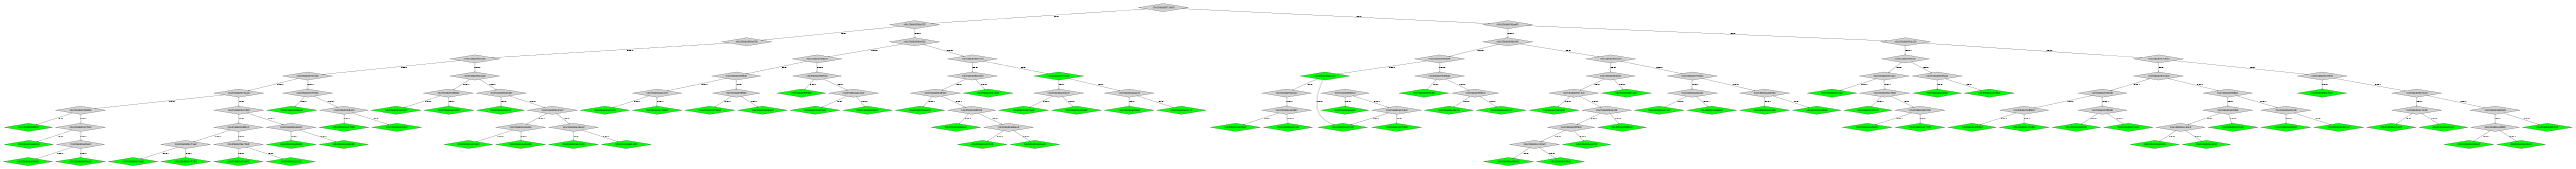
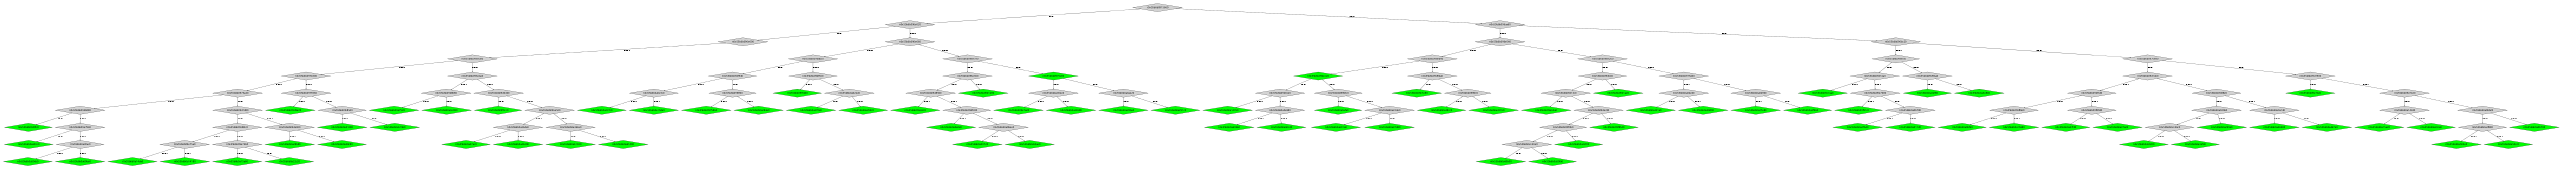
  digraph {
    node [fontname=Terminus shape=diamond style=filled fillcolor=green]
    edge [arrowsize=.3]
    n0x55b6b0915660 [height=.1 width=.1 fillcolor=""]
    n0x55b6b096e020 [height=.1 width=.1 fillcolor=""]
    n0x55b6b096aa60 [height=.1 width=.1 fillcolor=""]
    n0x55b6b096e600 [height=.1 width=.1 fillcolor=""]
    n0x55b6b096e660 [height=.1 width=.1 fillcolor=""]
    n0x55b6b096e540 [height=.1 width=.1 fillcolor=""]
    n0x55b6b096bc20 [height=.1 width=.1 fillcolor=""]
    n0x55b6b096e300 [height=.1 width=.1 fillcolor=""]
    n0x55b6b096e7e0 [height=.1 width=.1 fillcolor=""]
    n0x55b6b096bbc0 [height=.1 width=.1 fillcolor=""]
    n0x55b6b096e260 [height=.1 width=.1 fillcolor=""]
    n0x55b6b096eb40 [height=.1 width=.1 fillcolor=""]
    n0x55b6b0975e80 [height=.1 width=.1 fillcolor=""]
    n0x55b6b096fcc0 [height=.1 width=.1 fillcolor=""]
    n0x55b6b096fe40 [height=.1 width=.1 fillcolor=""]
    n0x55b6b0975d40 [height=.1 width=.1 fillcolor=""]
    n0x55b6b09dece0 [height=.1 width=.1]
    n0x55b6b09d9da0 [height=.1 width=.1 fillcolor=""]
    n0x55b6b09d1de0 [height=.1 width=.1 fillcolor=""]
    n0x55b6b09d1900 [height=.1 width=.1 fillcolor=""]
    n0x55b6b09d14a0 [height=.1 width=.1 fillcolor=""]
    n0x55b6b09d9ba0 [height=.1 width=.1 fillcolor=""]
    n0x55b6b09df8e0 [height=.1 width=.1 fillcolor=""]
    n0x55b6b09df340 [height=.1 width=.1 fillcolor=""]
    n0x55b6b09e7420 [height=.1 width=.1 fillcolor=""]
    n0x55b6b09e7bc0 [height=.1 width=.1]
    n0x55b6b09e7680 [height=.1 width=.1 fillcolor=""]
    n0x55b6b09e7aa0 [height=.1 width=.1]
    n0x55b6b0a3e840 [height=.1 width=.1]
    n0x55b6b0a3ef80 [height=.1 width=.1]
    n0x55b6b0a0b780 [height=.1 width=.1 fillcolor=""]
    n0x55b6b09f91c0 [height=.1 width=.1]
    n0x55b6b0a51120 [height=.1 width=.1]
    n0x55b6b0a47b40 [height=.1 width=.1]
    n0x55b6b0a0a140 [height=.1 width=.1 fillcolor=""]
    n0x55b6b0a02060 [height=.1 width=.1 fillcolor=""]
    n0x55b6b09f8580 [height=.1 width=.1 fillcolor=""]
    n0x55b6b09df660 [height=.1 width=.1 fillcolor=""]
    n0x55b6b0a0bb20 [height=.1 width=.1 fillcolor=""]
    n0x55b6b0a14420 [height=.1 width=.1 fillcolor=""]
    n0x55b6b0a0b700 [height=.1 width=.1]
    n0x55b6b0a3f880 [height=.1 width=.1 fillcolor=""]
    n0x55b6b0a23ca0 [height=.1 width=.1]
    n0x55b6b0a15a20 [height=.1 width=.1]
    n0x55b6b0a505e0 [height=.1 width=.1]
    n0x55b6b0a50cc0 [height=.1 width=.1]
    n0x55b6b0a467e0 [height=.1 width=.1]
    n0x55b6b0a46b00 [height=.1 width=.1]
    n0x55b6b0a299e0 [height=.1 width=.1]
    n0x55b6b0a146c0 [height=.1 width=.1 fillcolor=""]
    n0x55b6b0a37a20 [height=.1 width=.1]
    n0x55b6b0a37f40 [height=.1 width=.1]
    n0x55b6b0a15680 [height=.1 width=.1]
    n0x55b6b0a0bf60 [height=.1 width=.1]
    n0x55b6b0a50c00 [height=.1 width=.1]
    n0x55b6b0a3ef40 [height=.1 width=.1]
    n0x55b6b09d1ae0 [height=.1 width=.1]
    n0x55b6b09d13c0 [height=.1 width=.1 fillcolor=""]
    n0x55b6b0a0b960 [height=.1 width=.1 fillcolor=""]
    n0x55b6b0a0be00 [height=.1 width=.1 fillcolor=""]
    n0x55b6b09f88c0 [height=.1 width=.1 fillcolor=""]
    n0x55b6b09d0ce0 [height=.1 width=.1 fillcolor=""]
    n0x55b6b09f8fc0 [height=.1 width=.1 fillcolor=""]
    n0x55b6b09e7e80 [height=.1 width=.1]
    n0x55b6b0a22de0 [height=.1 width=.1 fillcolor=""]
    n0x55b6b0a0afa0 [height=.1 width=.1]
    n0x55b6b0a0a980 [height=.1 width=.1 fillcolor=""]
+   n0x55b6b0a14760 [height=.1 width=.1]
    n0x55b6b0a227e0 [height=.1 width=.1]
    n0x55b6b0a28cc0 [height=.1 width=.1]
    n0x55b6b0a47d80 [height=.1 width=.1]
    n0x55b6b0a601a0 [height=.1 width=.1]
    n0x55b6b0a60c40 [height=.1 width=.1]
    n0x55b6b0a60b60 [height=.1 width=.1]
    n0x55b6b09dec80 [height=.1 width=.1 fillcolor=""]
    n0x55b6b09e65a0 [height=.1 width=.1]
    n0x55b6b0a3f960 [height=.1 width=.1]
    n0x55b6b0a37e80 [height=.1 width=.1]
    n0x55b6b0a28d00 [height=.1 width=.1]
    n0x55b6b0a221a0 [height=.1 width=.1]
    n0x55b6b09f8540 [height=.1 width=.1]
    n0x55b6b09f8fe0 [height=.1 width=.1 fillcolor=""]
    n0x55b6b0a140e0 [height=.1 width=.1 fillcolor=""]
    n0x55b6b0a22f20 [height=.1 width=.1]
    n0x55b6b0a60b00 [height=.1 width=.1]
    n0x55b6b0a50fa0 [height=.1 width=.1]
    n0x55b6b0974300 [height=.1 width=.1 fillcolor=""]
    n0x55b6b096e4a0 [height=.1 width=.1 fillcolor=""]
    n0x55b6b096e360 [height=.1 width=.1 fillcolor=""]
    n0x55b6b0975e00 [height=.1 width=.1]
    n0x55b6b09df940 [height=.1 width=.1 fillcolor=""]
    n0x55b6b09df560 [height=.1 width=.1 fillcolor=""]
    n0x55b6b09d1e80 [height=.1 width=.1]
    n0x55b6b09d8940 [height=.1 width=.1 fillcolor=""]
    n95 [height=.1 label=n0x55b0b0a0ae20 width=.1 fillcolor=""]
    n0x55b6b0a03ee0 [height=.1 width=.1 fillcolor=""]
    n0x55b6b09f8f60 [height=.1 width=.1 fillcolor=""]
    n0x55b6b0a023c0 [height=.1 width=.1 fillcolor=""]
    n0x55b6b0a02ee0 [height=.1 width=.1 fillcolor=""]
    n0x55b6b09f9440 [height=.1 width=.1]
    n0x55b6b0a284a0 [height=.1 width=.1]
    n0x55b6b0975860 [height=.1 width=.1]
    n0x55b6b0a15da0 [height=.1 width=.1]
    n0x55b6b0a237c0 [height=.1 width=.1]
    n0x55b6b0a29dc0 [height=.1 width=.1]
    n0x55b6b0a370e0 [height=.1 width=.1]
    n0x55b6b09dfc80 [height=.1 width=.1 fillcolor=""]
    n0x55b6b09e62c0 [height=.1 width=.1]
    n0x55b6b0a291c0 [height=.1 width=.1]
    n0x55b6b0a286a0 [height=.1 width=.1]
    n0x55b6b0a36580 [height=.1 width=.1]
    n0x55b6b09e7a20 [height=.1 width=.1]
    n0x55b6b0a0bee0 [height=.1 width=.1 fillcolor=""]
    n0x55b6b0a0a0e0 [height=.1 width=.1]
    n0x55b6b0a50720 [height=.1 width=.1]
    n0x55b6b0a50ae0 [height=.1 width=.1]
    n0x55b6b0975960 [height=.1 width=.1 fillcolor=""]
    n0x55b6b0975a40 [height=.1 width=.1 fillcolor=""]
    n0x55b6b09d0400 [height=.1 width=.1 fillcolor=""]
    n0x55b6b09d8680 [height=.1 width=.1 fillcolor=""]
    n0x55b6b09dfa20 [height=.1 width=.1 fillcolor=""]
    n0x55b6b09d9a20 [height=.1 width=.1]
    n0x55b6b09d1d80 [height=.1 width=.1 fillcolor=""]
    n0x55b6b09d8480 [height=.1 width=.1 fillcolor=""]
    n0x55b6b096e520 [height=.1 width=.1 fillcolor=""]
    n0x55b6b09f9cc0 [height=.1 width=.1]
    n0x55b6b0a3e980 [height=.1 width=.1]
    n0x55b6b09e7520 [height=.1 width=.1]
    n0x55b6b0a364a0 [height=.1 width=.1 fillcolor=""]
    n0x55b6b0a36de0 [height=.1 width=.1 fillcolor=""]
    n0x55b6b0a61920 [height=.1 width=.1]
    n0x55b6b0a61d00 [height=.1 width=.1]
    n0x55b6b0a47ac0 [height=.1 width=.1]
    n0x55b6b0a46200 [height=.1 width=.1]
    n0x55b6b0a51960 [height=.1 width=.1]
    n0x55b6b0a51280 [height=.1 width=.1]
    n0x55b6b09de820 [height=.1 width=.1 fillcolor=""]
    n0x55b6b09d82c0 [height=.1 width=.1 fillcolor=""]
    n0x55b6b09e7940 [height=.1 width=.1 fillcolor=""]
    n0x55b6b09d9fc0 [height=.1 width=.1]
    n0x55b6b0a28b80 [height=.1 width=.1]
    n0x55b6b0a28c80 [height=.1 width=.1]
    n0x55b6b09e75a0 [height=.1 width=.1 fillcolor=""]
    n0x55b6b09e7d60 [height=.1 width=.1 fillcolor=""]
    n0x55b6b0a600c0 [height=.1 width=.1]
    n0x55b6b0a3fae0 [height=.1 width=.1 fillcolor=""]
    n0x55b6b0a50dc0 [height=.1 width=.1]
    n0x55b6b0a60be0 [height=.1 width=.1]
    n0x55b6b0a14da0 [height=.1 width=.1]
    n0x55b6b0a14180 [height=.1 width=.1]
    n0x55b6b0a15a60 [height=.1 width=.1]
    n0x55b6b0a22c20 [height=.1 width=.1]
    n0x55b6b0915660 -> n0x55b6b096e020 [label=0001]
    n0x55b6b0915660 -> n0x55b6b096aa60 [label=0001]
    n0x55b6b096e020 -> n0x55b6b096e600 [label=0001]
    n0x55b6b096e020 -> n0x55b6b096e660 [label=0001]
    n0x55b6b096aa60 -> n0x55b6b096e540 [label=0001]
    n0x55b6b096aa60 -> n0x55b6b096bc20 [label=0001]
    n0x55b6b096e600 -> n0x55b6b096e300 [label=0001]
    n0x55b6b096e660 -> n0x55b6b096e7e0 [label=0001]
    n0x55b6b096e660 -> n0x55b6b096bbc0 [label=0001]
    n0x55b6b096e540 -> n0x55b6b096e260 [label=0001]
    n0x55b6b096e540 -> n0x55b6b096eb40 [label=0001]
    n0x55b6b096bc20 -> n0x55b6b0975e80 [label=0001]
    n0x55b6b096bc20 -> n0x55b6b096fcc0 [label=0001]
    n0x55b6b096e300 -> n0x55b6b0974300 [label=0001]
    n0x55b6b096e300 -> n0x55b6b096e4a0 [label=0001]
    n0x55b6b096e7e0 -> n0x55b6b096e360 [label=0001]
    n0x55b6b096e7e0 -> n0x55b6b0975e00 [label=0001]
    n0x55b6b096bbc0 -> n0x55b6b09df940 [label=0001]
    n0x55b6b096bbc0 -> n0x55b6b09df560 [label=0001]
    n0x55b6b096e260 -> n0x55b6b096fe40 [label=0001]
    n0x55b6b096e260 -> n0x55b6b0975d40 [label=0001]
    n0x55b6b096eb40 -> n0x55b6b09dece0 [label=0001]
    n0x55b6b096eb40 -> n0x55b6b09d9da0 [label=0001]
    n0x55b6b0975e80 -> n0x55b6b09d1de0 [label=0001]
    n0x55b6b0975e80 -> n0x55b6b09d1900 [label=0001]
    n0x55b6b096fcc0 -> n0x55b6b09d14a0 [label=0001]
    n0x55b6b096fcc0 -> n0x55b6b09d9ba0 [label=0001]
    n0x55b6b096fe40 -> n0x55b6b09d1ae0 [label=0001]
    n0x55b6b096fe40 -> n0x55b6b09d13c0 [label=0001]
    n0x55b6b0975d40 -> n0x55b6b0a0b960 [label=0001]
    n0x55b6b0975d40 -> n0x55b6b0a0be00 [label=0001]
-   n0x55b6b09dece0 -> n0x55b6b0a601a0 [label=0001]
+   n0x55b6b09dece0 -> n0x55b6b09f88c0 [label=0001]
    n0x55b6b09dece0 -> n0x55b6b09d0ce0 [label=0001]
    n0x55b6b09d9da0 -> n0x55b6b09f8fc0 [label=0001]
    n0x55b6b09d9da0 -> n0x55b6b09e7e80 [label=0001]
    n0x55b6b09d1de0 -> n0x55b6b09df8e0 [label=0001]
    n0x55b6b09d1de0 -> n0x55b6b09df340 [label=0001]
    n0x55b6b09d1900 -> n0x55b6b09e7420 [label=0001]
    n0x55b6b09d1900 -> n0x55b6b09e7bc0 [label=0001]
    n0x55b6b09d14a0 -> n0x55b6b09e7680 [label=0001]
    n0x55b6b09d14a0 -> n0x55b6b09e7aa0 [label=0001]
    n0x55b6b09d9ba0 -> n0x55b6b0a3e840 [label=0001]
    n0x55b6b09d9ba0 -> n0x55b6b0a3ef80 [label=0001]
    n0x55b6b09df8e0 -> n0x55b6b0a0a140 [label=0001]
    n0x55b6b09df8e0 -> n0x55b6b0a02060 [label=0001]
    n0x55b6b09df340 -> n0x55b6b09f8580 [label=0001]
    n0x55b6b09df340 -> n0x55b6b09df660 [label=0001]
    n0x55b6b09e7420 -> n0x55b6b0a0bb20 [label=0001]
    n0x55b6b09e7420 -> n0x55b6b0a14420 [label=0001]
    n0x55b6b09e7680 -> n0x55b6b0a0b780 [label=0001]
    n0x55b6b09e7680 -> n0x55b6b09f91c0 [label=0001]
    n0x55b6b0a0b780 -> n0x55b6b0a51120 [label=0001]
    n0x55b6b0a0b780 -> n0x55b6b0a47b40 [label=0001]
    n0x55b6b0a0a140 -> n0x55b6b0a467e0 [label=0001]
    n0x55b6b0a0a140 -> n0x55b6b0a46b00 [label=0001]
    n0x55b6b0a02060 -> n0x55b6b0a299e0 [label=0001]
    n0x55b6b0a02060 -> n0x55b6b0a146c0 [label=0001]
    n0x55b6b09f8580 -> n0x55b6b0a37a20 [label=0001]
    n0x55b6b09f8580 -> n0x55b6b0a37f40 [label=0001]
    n0x55b6b09df660 -> n0x55b6b0a15680 [label=0001]
    n0x55b6b09df660 -> n0x55b6b0a0bf60 [label=0001]
    n0x55b6b0a0bb20 -> n0x55b6b0a0b700 [label=0001]
    n0x55b6b0a0bb20 -> n0x55b6b0a3f880 [label=0001]
    n0x55b6b0a14420 -> n0x55b6b0a23ca0 [label=0001]
    n0x55b6b0a14420 -> n0x55b6b0a15a20 [label=0001]
    n0x55b6b0a3f880 -> n0x55b6b0a505e0 [label=0001]
    n0x55b6b0a3f880 -> n0x55b6b0a50cc0 [label=0001]
    n0x55b6b0a146c0 -> n0x55b6b0a50c00 [label=0001]
    n0x55b6b0a146c0 -> n0x55b6b0a3ef40 [label=0001]
    n0x55b6b09d13c0 -> n0x55b6b09dec80 [label=0001]
    n0x55b6b09d13c0 -> n0x55b6b09e65a0 [label=0001]
    n0x55b6b0a0b960 -> n0x55b6b0a3f960 [label=0001]
    n0x55b6b0a0b960 -> n0x55b6b0a37e80 [label=0001]
    n0x55b6b0a0be00 -> n0x55b6b0a28d00 [label=0001]
    n0x55b6b0a0be00 -> n0x55b6b0a221a0 [label=0001]
    n0x55b6b09f88c0 -> n0x55b6b0a22de0 [label=0001]
    n0x55b6b09f88c0 -> n0x55b6b0a0afa0 [label=0001]
    n0x55b6b09d0ce0 -> n0x55b6b0a0a980 [label=0001]
+   n0x55b6b09d0ce0 -> n0x55b6b0a14760 [label=0001]
    n0x55b6b09f8fc0 -> n0x55b6b0a227e0 [label=0001]
    n0x55b6b09f8fc0 -> n0x55b6b0a28cc0 [label=0001]
    n0x55b6b0a22de0 -> n0x55b6b0a47d80 [label=0001]
    n0x55b6b0a22de0 -> n0x55b6b0a601a0 [label=0001]
    n0x55b6b0a0a980 -> n0x55b6b0a60c40 [label=0000]
    n0x55b6b0a0a980 -> n0x55b6b0a60b60 [label=0001]
    n0x55b6b09dec80 -> n0x55b6b09f8540 [label=0001]
    n0x55b6b09dec80 -> n0x55b6b09f8fe0 [label=0001]
    n0x55b6b09f8fe0 -> n0x55b6b0a140e0 [label=0001]
    n0x55b6b09f8fe0 -> n0x55b6b0a22f20 [label=0001]
    n0x55b6b0a140e0 -> n0x55b6b0a60b00 [label=0001]
    n0x55b6b0a140e0 -> n0x55b6b0a50fa0 [label=0001]
    n0x55b6b0974300 -> n0x55b6b0975960 [label=0001]
    n0x55b6b0974300 -> n0x55b6b0975a40 [label=0001]
    n0x55b6b096e4a0 -> n0x55b6b09d0400 [label=0001]
    n0x55b6b096e4a0 -> n0x55b6b09d8680 [label=0001]
    n0x55b6b096e360 -> n0x55b6b09d1e80 [label=0001]
    n0x55b6b096e360 -> n0x55b6b09d8940 [label=0001]
    n0x55b6b0975e00 -> n95 [label=0001]
    n0x55b6b0975e00 -> n0x55b6b0a03ee0 [label=0001]
    n0x55b6b09df940 -> n0x55b6b09f8f60 [label=0001]
    n0x55b6b09df940 -> n0x55b6b0a023c0 [label=0001]
    n0x55b6b09df560 -> n0x55b6b0a02ee0 [label=0001]
    n0x55b6b09df560 -> n0x55b6b09f9440 [label=0001]
    n0x55b6b09d8940 -> n0x55b6b09dfc80 [label=0001]
    n0x55b6b09d8940 -> n0x55b6b09e62c0 [label=0001]
    n95 -> n0x55b6b0a291c0 [label=0001]
    n95 -> n0x55b6b0a286a0 [label=0001]
    n0x55b6b0a03ee0 -> n0x55b6b0a36580 [label=0001]
    n0x55b6b0a03ee0 -> n0x55b6b09e7a20 [label=0001]
    n0x55b6b09f8f60 -> n0x55b6b0a284a0 [label=0001]
    n0x55b6b09f8f60 -> n0x55b6b0975860 [label=0001]
    n0x55b6b0a023c0 -> n0x55b6b0a15da0 [label=0001]
    n0x55b6b0a023c0 -> n0x55b6b0a237c0 [label=0001]
    n0x55b6b0a02ee0 -> n0x55b6b0a29dc0 [label=0001]
    n0x55b6b0a02ee0 -> n0x55b6b0a370e0 [label=0001]
    n0x55b6b09dfc80 -> n0x55b6b0a0bee0 [label=0001]
    n0x55b6b09dfc80 -> n0x55b6b0a0a0e0 [label=0001]
    n0x55b6b0a0bee0 -> n0x55b6b0a50720 [label=0001]
    n0x55b6b0a0bee0 -> n0x55b6b0a50ae0 [label=0001]
    n0x55b6b0975960 -> n0x55b6b09dfa20 [label=0001]
    n0x55b6b0975960 -> n0x55b6b09d9a20 [label=0001]
    n0x55b6b0975a40 -> n0x55b6b09d1d80 [label=0001]
    n0x55b6b0975a40 -> n0x55b6b09d8480 [label=0001]
    n0x55b6b09d0400 -> n0x55b6b096e520 [label=0001]
    n0x55b6b09d0400 -> n0x55b6b09f9cc0 [label=0001]
    n0x55b6b09d8680 -> n0x55b6b0a3e980 [label=0001]
    n0x55b6b09d8680 -> n0x55b6b09e7520 [label=0001]
    n0x55b6b09dfa20 -> n0x55b6b0a51960 [label=0001]
    n0x55b6b09dfa20 -> n0x55b6b0a51280 [label=0001]
    n0x55b6b09d1d80 -> n0x55b6b09de820 [label=0001]
    n0x55b6b09d1d80 -> n0x55b6b09d82c0 [label=0001]
    n0x55b6b09d8480 -> n0x55b6b09e7940 [label=0001]
    n0x55b6b09d8480 -> n0x55b6b09d9fc0 [label=0001]
    n0x55b6b096e520 -> n0x55b6b0a364a0 [label=0001]
    n0x55b6b096e520 -> n0x55b6b0a36de0 [label=0001]
    n0x55b6b0a364a0 -> n0x55b6b0a61920 [label=0001]
    n0x55b6b0a364a0 -> n0x55b6b0a61d00 [label=0001]
    n0x55b6b0a36de0 -> n0x55b6b0a47ac0 [label=0001]
    n0x55b6b0a36de0 -> n0x55b6b0a46200 [label=0001]
    n0x55b6b09de820 -> n0x55b6b0a28b80 [label=0001]
    n0x55b6b09de820 -> n0x55b6b0a28c80 [label=0001]
    n0x55b6b09d82c0 -> n0x55b6b09e75a0 [label=0001]
    n0x55b6b09d82c0 -> n0x55b6b09e7d60 [label=0001]
    n0x55b6b09e7940 -> n0x55b6b0a600c0 [label=0001]
    n0x55b6b09e7940 -> n0x55b6b0a3fae0 [label=0001]
    n0x55b6b09e75a0 -> n0x55b6b0a14da0 [label=0001]
    n0x55b6b09e75a0 -> n0x55b6b0a14180 [label=0001]
    n0x55b6b09e7d60 -> n0x55b6b0a15a60 [label=0001]
    n0x55b6b09e7d60 -> n0x55b6b0a22c20 [label=0001]
    n0x55b6b0a3fae0 -> n0x55b6b0a50dc0 [label=0001]
    n0x55b6b0a3fae0 -> n0x55b6b0a60be0 [label=0001]
  }
